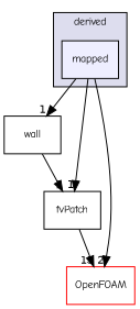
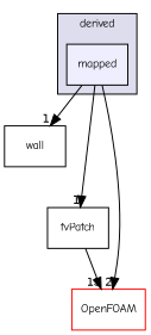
  digraph {
    compound=true
    fontname="Comic Neue"
    node [fontname="Comic Neue" fontsize=10 shape=box]
    edge [fontname="Comic Neue" headlabel=1 labeldistance=1.5 labelfontname=Helvetica labelfontsize=10]
    n1 [fillcolor="#eeeeff" label=mapped pencolor=black style=filled]
    n2 [label=wall]
    n3 [label=fvPatch]
    n4 [color=red label=OpenFOAM]
    subgraph cluster_1 {
      bgcolor="#ddddee"
      fontsize=10
      label=derived
      pencolor=black
      n1
    }
    n1 -> n2
    n1 -> n3
    n1 -> n4 [headlabel=2]
-   n2 -> n3
    n3 -> n4 [headlabel=13]
  }
